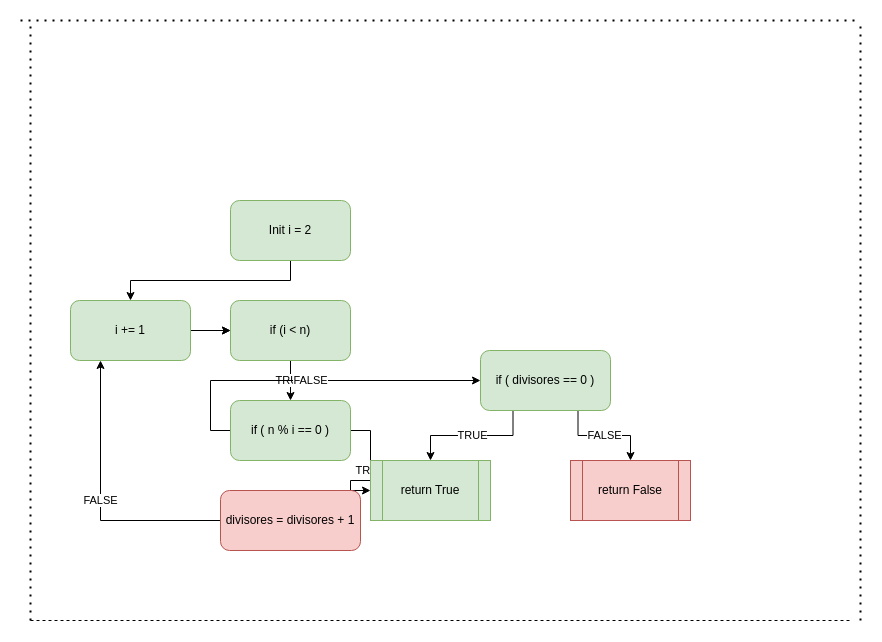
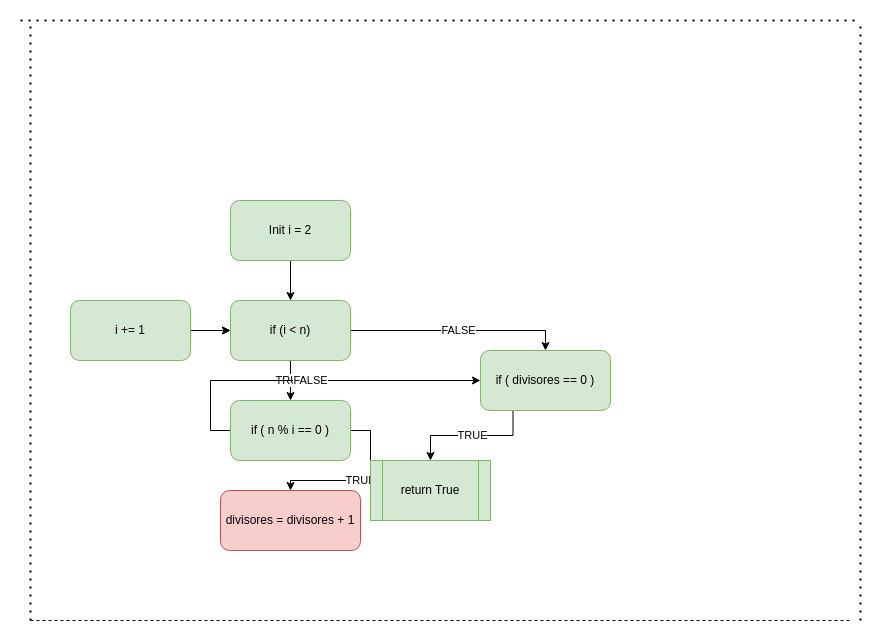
  <mxCell id="0" />
  <mxCell id="1" parent="0" />
- <mxCell id="2" style="edgeStyle=orthogonalEdgeStyle;rounded=0;orthogonalLoop=1;jettySize=auto;html=1;exitX=0.5;exitY=1;exitDx=0;exitDy=0;" edge="1" parent="1" source="3" target="14"><mxGeometry relative="1" as="geometry"><mxPoint x="290" y="300" as="targetPoint" /></mxGeometry></mxCell>
+ <mxCell id="2" style="edgeStyle=orthogonalEdgeStyle;rounded=0;orthogonalLoop=1;jettySize=auto;html=1;exitX=0.5;exitY=1;exitDx=0;exitDy=0;" edge="1" parent="1" source="3" target="6"><mxGeometry relative="1" as="geometry"><mxPoint x="290" y="300" as="targetPoint" /></mxGeometry></mxCell>
  <mxCell id="3" value="Init i = 2" style="rounded=1;whiteSpace=wrap;html=1;fillColor=#d5e8d4;strokeColor=#82b366;" vertex="1" parent="1"><mxGeometry x="230" y="200" width="120" height="60" as="geometry" /></mxCell>
  <mxCell id="4" value="TRUE" style="edgeStyle=orthogonalEdgeStyle;rounded=0;orthogonalLoop=1;jettySize=auto;html=1;exitX=0.5;exitY=1;exitDx=0;exitDy=0;entryX=0.5;entryY=0;entryDx=0;entryDy=0;" edge="1" parent="1" source="6" target="9"><mxGeometry relative="1" as="geometry" /></mxCell>
+ <mxCell id="5" value="FALSE" style="edgeStyle=orthogonalEdgeStyle;rounded=0;orthogonalLoop=1;jettySize=auto;html=1;exitX=1;exitY=0.5;exitDx=0;exitDy=0;entryX=0.5;entryY=0;entryDx=0;entryDy=0;" edge="1" parent="1" source="6" target="17"><mxGeometry relative="1" as="geometry" /></mxCell>
  <mxCell id="6" value="if (i &amp;lt;&amp;nbsp;n)" style="rounded=1;whiteSpace=wrap;html=1;fillColor=#d5e8d4;strokeColor=#82b366;" vertex="1" parent="1"><mxGeometry x="230" y="300" width="120" height="60" as="geometry" /></mxCell>
- <mxCell id="7" value="TRUE" style="edgeStyle=orthogonalEdgeStyle;rounded=0;orthogonalLoop=1;jettySize=auto;html=1;exitX=1;exitY=0.5;exitDx=0;exitDy=0;" edge="1" parent="1" source="9" target="18"><mxGeometry relative="1" as="geometry"><mxPoint x="390" y="480" as="targetPoint" /></mxGeometry></mxCell>
+ <mxCell id="7" value="TRUE" style="edgeStyle=orthogonalEdgeStyle;rounded=0;orthogonalLoop=1;jettySize=auto;html=1;exitX=1;exitY=0.5;exitDx=0;exitDy=0;" edge="1" parent="1" source="9" target="11"><mxGeometry relative="1" as="geometry"><mxPoint x="390" y="480" as="targetPoint" /></mxGeometry></mxCell>
  <mxCell id="8" value="FALSE" style="edgeStyle=orthogonalEdgeStyle;rounded=0;orthogonalLoop=1;jettySize=auto;html=1;exitX=0;exitY=0.5;exitDx=0;exitDy=0;" edge="1" parent="1" source="9" target="17"><mxGeometry relative="1" as="geometry"><mxPoint x="110" y="390" as="targetPoint" /></mxGeometry></mxCell>
  <mxCell id="9" value="if ( n % i == 0 )" style="rounded=1;whiteSpace=wrap;html=1;fillColor=#d5e8d4;strokeColor=#82b366;" vertex="1" parent="1"><mxGeometry x="230" y="400" width="120" height="60" as="geometry" /></mxCell>
- <mxCell id="10" value="FALSE" style="edgeStyle=orthogonalEdgeStyle;rounded=0;orthogonalLoop=1;jettySize=auto;html=1;exitX=0;exitY=0.5;exitDx=0;exitDy=0;entryX=0.25;entryY=1;entryDx=0;entryDy=0;" edge="1" parent="1" source="11" target="14"><mxGeometry relative="1" as="geometry" /></mxCell>
  <mxCell id="11" value="divisores = divisores + 1" style="rounded=1;whiteSpace=wrap;html=1;fillColor=#f8cecc;strokeColor=#b85450;" vertex="1" parent="1"><mxGeometry x="220" y="490" width="140" height="60" as="geometry" /></mxCell>
  <mxCell id="12" style="edgeStyle=orthogonalEdgeStyle;rounded=0;orthogonalLoop=1;jettySize=auto;html=1;exitX=1;exitY=0.5;exitDx=0;exitDy=0;entryX=0;entryY=0.5;entryDx=0;entryDy=0;" edge="1" parent="1" source="14" target="6"><mxGeometry relative="1" as="geometry" /></mxCell>
  <mxCell id="13" value="" style="edgeStyle=orthogonalEdgeStyle;rounded=0;orthogonalLoop=1;jettySize=auto;html=1;" edge="1" parent="1" source="14" target="6"><mxGeometry relative="1" as="geometry" /></mxCell>
  <mxCell id="14" value="i += 1" style="rounded=1;whiteSpace=wrap;html=1;fillColor=#d5e8d4;strokeColor=#82b366;" vertex="1" parent="1"><mxGeometry x="70" y="300" width="120" height="60" as="geometry" /></mxCell>
- <mxCell id="15" value="FALSE" style="edgeStyle=orthogonalEdgeStyle;rounded=0;orthogonalLoop=1;jettySize=auto;html=1;exitX=0.75;exitY=1;exitDx=0;exitDy=0;entryX=0.5;entryY=0;entryDx=0;entryDy=0;" edge="1" parent="1" source="17" target="19"><mxGeometry relative="1" as="geometry" /></mxCell>
  <mxCell id="16" value="TRUE" style="edgeStyle=orthogonalEdgeStyle;rounded=0;orthogonalLoop=1;jettySize=auto;html=1;exitX=0.25;exitY=1;exitDx=0;exitDy=0;entryX=0.5;entryY=0;entryDx=0;entryDy=0;" edge="1" parent="1" source="17" target="18"><mxGeometry relative="1" as="geometry" /></mxCell>
  <mxCell id="17" value="if ( divisores == 0 )" style="rounded=1;whiteSpace=wrap;html=1;fillColor=#d5e8d4;strokeColor=#82b366;" vertex="1" parent="1"><mxGeometry x="480" y="350" width="130" height="60" as="geometry" /></mxCell>
  <mxCell id="18" value="return True" style="shape=process;whiteSpace=wrap;html=1;backgroundOutline=1;fillColor=#d5e8d4;strokeColor=#82b366;" vertex="1" parent="1"><mxGeometry x="370" y="460" width="120" height="60" as="geometry" /></mxCell>
- <mxCell id="19" value="return False" style="shape=process;whiteSpace=wrap;html=1;backgroundOutline=1;fillColor=#f8cecc;strokeColor=#b85450;" vertex="1" parent="1"><mxGeometry x="570" y="460" width="120" height="60" as="geometry" /></mxCell>
  <mxCell id="20" value="" style="endArrow=none;dashed=1;html=1;rounded=0;" edge="1" parent="1"><mxGeometry width="50" height="50" relative="1" as="geometry"><mxPoint y="620" as="sourcePoint" x="30" /><mxPoint x="850" y="620" as="targetPoint" /></mxGeometry></mxCell>
  <mxCell id="21" value="" style="endArrow=none;dashed=1;html=1;dashPattern=1 3;strokeWidth=2;rounded=0;" edge="1" parent="1"><mxGeometry width="50" height="50" relative="1" as="geometry"><mxPoint x="860" y="620" as="sourcePoint" /><mxPoint x="860" as="targetPoint" y="20" /></mxGeometry></mxCell>
  <mxCell id="22" value="" style="endArrow=none;dashed=1;html=1;dashPattern=1 3;strokeWidth=2;rounded=0;" edge="1" parent="1"><mxGeometry width="50" height="50" relative="1" as="geometry"><mxPoint x="20" as="sourcePoint" y="20" /><mxPoint x="860" as="targetPoint" y="20" /></mxGeometry></mxCell>
  <mxCell id="23" value="" style="endArrow=none;dashed=1;html=1;dashPattern=1 3;strokeWidth=2;rounded=0;" edge="1" parent="1"><mxGeometry width="50" height="50" relative="1" as="geometry"><mxPoint y="620" as="sourcePoint" x="30" /><mxPoint as="targetPoint" x="30" y="20" /></mxGeometry></mxCell>
